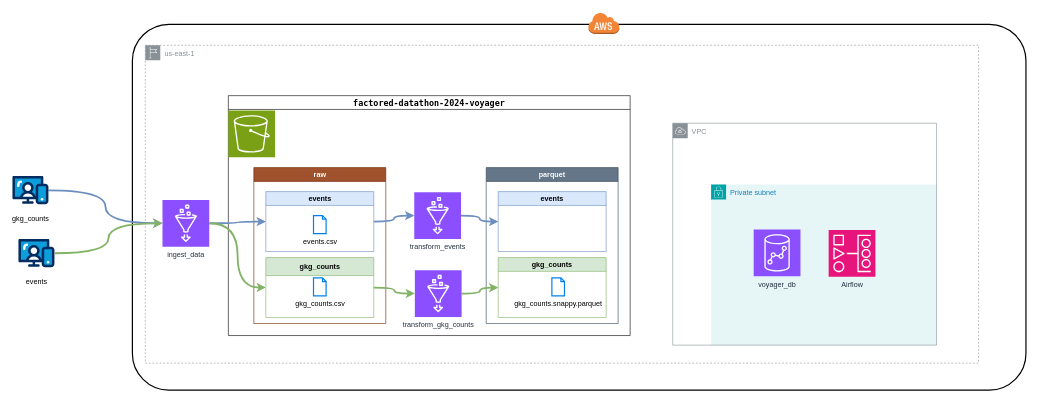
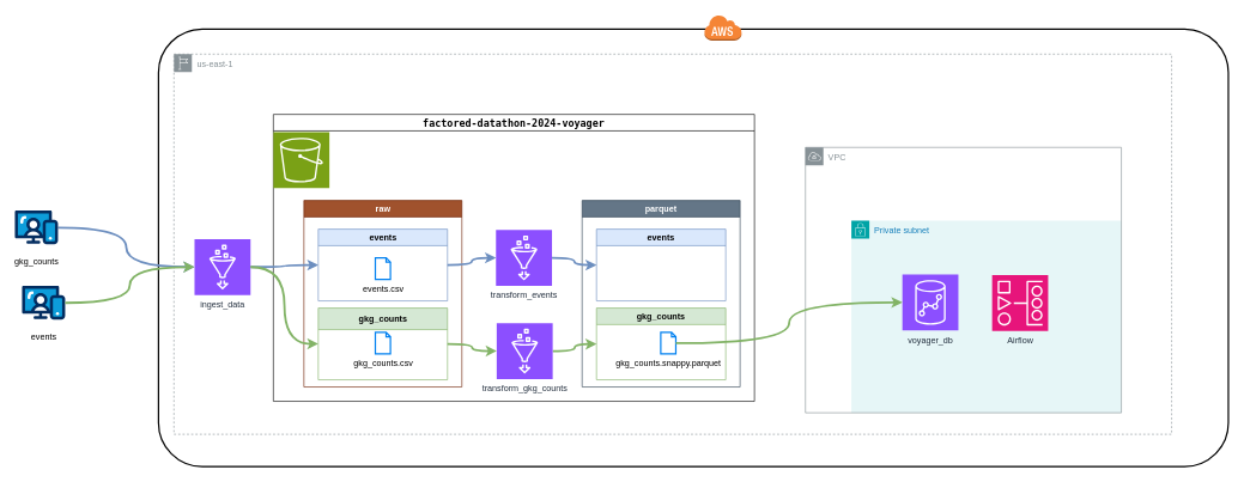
  <mxCell id="0" />
  <mxCell id="1" parent="0" />
  <mxCell id="2" value="us-east-1" style="sketch=0;outlineConnect=0;gradientColor=none;html=1;whiteSpace=wrap;fontSize=12;fontStyle=0;shape=mxgraph.aws4.group;grIcon=mxgraph.aws4.group_region;strokeColor=#879196;fillColor=none;verticalAlign=top;align=left;spacingLeft=30;fontColor=#879196;dashed=1;" vertex="1" parent="1"><mxGeometry x="241.5" y="75" width="1389.5" height="530" as="geometry" /></mxCell>
  <mxCell id="3" value="" style="rounded=1;arcSize=10;dashed=0;fillColor=none;gradientColor=none;strokeWidth=2;" vertex="1" parent="1"><mxGeometry x="220" y="40" width="1490" height="610" as="geometry" /></mxCell>
  <mxCell id="4" style="edgeStyle=orthogonalEdgeStyle;rounded=0;orthogonalLoop=1;jettySize=auto;html=1;fillColor=#dae8fc;strokeColor=#6c8ebf;strokeWidth=3;curved=1;" edge="1" parent="1" source="5" target="29"><mxGeometry relative="1" as="geometry" /></mxCell>
  <mxCell id="5" value="gkg_counts" style="verticalLabelPosition=bottom;aspect=fixed;html=1;shape=mxgraph.salesforce.web;fillColor=#dae8fc;strokeColor=#6c8ebf;" vertex="1" parent="1"><mxGeometry x="20" y="293" width="60" height="47.4" as="geometry" /></mxCell>
  <mxCell id="6" value="events" style="verticalLabelPosition=bottom;aspect=fixed;html=1;shape=mxgraph.salesforce.web;" vertex="1" parent="1"><mxGeometry x="30" y="398" width="60" height="47.4" as="geometry" /></mxCell>
  <mxCell id="7" value="&lt;div style=&quot;font-family: &amp;quot;Droid Sans Mono&amp;quot;, &amp;quot;monospace&amp;quot;, monospace; font-size: 14px; line-height: 19px; white-space: pre;&quot;&gt;&lt;span style=&quot;background-color: rgb(255, 255, 255);&quot;&gt;factored-datathon-2024-voyager&lt;/span&gt;&lt;/div&gt;" style="swimlane;whiteSpace=wrap;html=1;" vertex="1" parent="1"><mxGeometry x="380" y="159" width="670" height="400" as="geometry" /></mxCell>
  <mxCell id="8" value="" style="sketch=0;points=[[0,0,0],[0.25,0,0],[0.5,0,0],[0.75,0,0],[1,0,0],[0,1,0],[0.25,1,0],[0.5,1,0],[0.75,1,0],[1,1,0],[0,0.25,0],[0,0.5,0],[0,0.75,0],[1,0.25,0],[1,0.5,0],[1,0.75,0]];outlineConnect=0;fontColor=#232F3E;fillColor=#7AA116;strokeColor=#ffffff;dashed=0;verticalLabelPosition=bottom;verticalAlign=top;align=center;html=1;fontSize=12;fontStyle=0;aspect=fixed;shape=mxgraph.aws4.resourceIcon;resIcon=mxgraph.aws4.s3;" vertex="1" parent="7"><mxGeometry y="24.7" width="78" height="78" as="geometry" /></mxCell>
  <mxCell id="9" value="raw" style="swimlane;whiteSpace=wrap;html=1;fillColor=#a0522d;strokeColor=#6D1F00;fontColor=#ffffff;" vertex="1" parent="7"><mxGeometry x="42.5" y="120" width="220" height="260" as="geometry" /></mxCell>
  <mxCell id="10" value="events" style="swimlane;whiteSpace=wrap;html=1;fillColor=#dae8fc;strokeColor=#6c8ebf;" vertex="1" parent="9"><mxGeometry x="20" y="40" width="180" height="100" as="geometry" /></mxCell>
  <mxCell id="11" value="events.csv" style="html=1;verticalLabelPosition=bottom;align=center;labelBackgroundColor=#ffffff;verticalAlign=top;strokeWidth=2;strokeColor=#0080F0;shadow=0;dashed=0;shape=mxgraph.ios7.icons.document;" vertex="1" parent="10"><mxGeometry x="79.5" y="40" width="21" height="30" as="geometry" /></mxCell>
  <mxCell id="12" value="gkg_counts" style="swimlane;whiteSpace=wrap;html=1;startSize=30;fillColor=#d5e8d4;strokeColor=#82b366;" vertex="1" parent="9"><mxGeometry x="20" y="150" width="180" height="100" as="geometry" /></mxCell>
  <mxCell id="13" value="gkg_counts.csv" style="html=1;verticalLabelPosition=bottom;align=center;labelBackgroundColor=#ffffff;verticalAlign=top;strokeWidth=2;strokeColor=#0080F0;shadow=0;dashed=0;shape=mxgraph.ios7.icons.document;" vertex="1" parent="12"><mxGeometry x="79.5" y="34" width="21" height="30" as="geometry" /></mxCell>
  <mxCell id="14" value="parquet" style="swimlane;whiteSpace=wrap;html=1;fillColor=#647687;fontColor=#ffffff;strokeColor=#314354;" vertex="1" parent="7"><mxGeometry x="430" y="120" width="220" height="260" as="geometry" /></mxCell>
  <mxCell id="15" value="events" style="swimlane;whiteSpace=wrap;html=1;fillColor=#dae8fc;strokeColor=#6c8ebf;" vertex="1" parent="14"><mxGeometry x="20" y="40" width="180" height="100" as="geometry" /></mxCell>
  <mxCell id="16" value="gkg_counts" style="swimlane;whiteSpace=wrap;html=1;fillColor=#d5e8d4;strokeColor=#82b366;" vertex="1" parent="14"><mxGeometry x="20" y="150" width="180" height="100" as="geometry" /></mxCell>
  <mxCell id="17" value="gkg_counts.snappy.parquet" style="html=1;verticalLabelPosition=bottom;align=center;labelBackgroundColor=#ffffff;verticalAlign=top;strokeWidth=2;strokeColor=#0080F0;shadow=0;dashed=0;shape=mxgraph.ios7.icons.document;" vertex="1" parent="16"><mxGeometry x="89.5" y="34" width="21" height="30" as="geometry" /></mxCell>
  <mxCell id="18" value="" style="group" vertex="1" connectable="0" parent="7"><mxGeometry x="280" y="140" width="108" height="99" as="geometry" /></mxCell>
  <mxCell id="19" value="transform_events" style="sketch=0;points=[[0,0,0],[0.25,0,0],[0.5,0,0],[0.75,0,0],[1,0,0],[0,1,0],[0.25,1,0],[0.5,1,0],[0.75,1,0],[1,1,0],[0,0.25,0],[0,0.5,0],[0,0.75,0],[1,0.25,0],[1,0.5,0],[1,0.75,0]];outlineConnect=0;fontColor=#232F3E;fillColor=#8C4FFF;strokeColor=#ffffff;dashed=0;verticalLabelPosition=bottom;verticalAlign=top;align=center;html=1;fontSize=12;fontStyle=0;aspect=fixed;shape=mxgraph.aws4.resourceIcon;resIcon=mxgraph.aws4.glue;" vertex="1" parent="18"><mxGeometry x="30" y="21" width="78" height="78" as="geometry" /></mxCell>
  <mxCell id="20" value="" style="shape=image;verticalLabelPosition=bottom;labelBackgroundColor=default;verticalAlign=top;aspect=fixed;imageAspect=0;image=https://upload.wikimedia.org/wikipedia/commons/thumb/f/f3/Apache_Spark_logo.svg/1280px-Apache_Spark_logo.svg.png;" vertex="1" parent="18"><mxGeometry width="82.82" height="43" as="geometry" /></mxCell>
  <mxCell id="21" value="" style="group" vertex="1" connectable="0" parent="7"><mxGeometry x="281" y="270" width="108" height="99" as="geometry" /></mxCell>
  <mxCell id="22" style="edgeStyle=orthogonalEdgeStyle;rounded=0;orthogonalLoop=1;jettySize=auto;html=1;fillColor=#d5e8d4;strokeColor=#82b366;strokeWidth=3;curved=1;" edge="1" parent="21" source="23"><mxGeometry relative="1" as="geometry"><mxPoint x="169" y="50" as="targetPoint" /></mxGeometry></mxCell>
  <mxCell id="23" value="transform_gkg_counts" style="sketch=0;points=[[0,0,0],[0.25,0,0],[0.5,0,0],[0.75,0,0],[1,0,0],[0,1,0],[0.25,1,0],[0.5,1,0],[0.75,1,0],[1,1,0],[0,0.25,0],[0,0.5,0],[0,0.75,0],[1,0.25,0],[1,0.5,0],[1,0.75,0]];outlineConnect=0;fontColor=#232F3E;fillColor=#8C4FFF;strokeColor=#ffffff;dashed=0;verticalLabelPosition=bottom;verticalAlign=top;align=center;html=1;fontSize=12;fontStyle=0;aspect=fixed;shape=mxgraph.aws4.resourceIcon;resIcon=mxgraph.aws4.glue;" vertex="1" parent="21"><mxGeometry x="30" y="21" width="78" height="78" as="geometry" /></mxCell>
  <mxCell id="24" value="" style="shape=image;verticalLabelPosition=bottom;labelBackgroundColor=default;verticalAlign=top;aspect=fixed;imageAspect=0;image=https://upload.wikimedia.org/wikipedia/commons/thumb/f/f3/Apache_Spark_logo.svg/1280px-Apache_Spark_logo.svg.png;" vertex="1" parent="21"><mxGeometry width="82.82" height="43" as="geometry" /></mxCell>
  <mxCell id="25" style="edgeStyle=orthogonalEdgeStyle;rounded=0;orthogonalLoop=1;jettySize=auto;html=1;entryX=0;entryY=0.5;entryDx=0;entryDy=0;entryPerimeter=0;fillColor=#d5e8d4;strokeColor=#82b366;strokeWidth=3;curved=1;" edge="1" parent="7" source="12" target="23"><mxGeometry relative="1" as="geometry" /></mxCell>
  <mxCell id="26" style="edgeStyle=orthogonalEdgeStyle;rounded=0;orthogonalLoop=1;jettySize=auto;html=1;fillColor=#dae8fc;strokeColor=#6c8ebf;curved=1;strokeWidth=3;" edge="1" parent="7" source="10" target="19"><mxGeometry relative="1" as="geometry" /></mxCell>
  <mxCell id="27" style="edgeStyle=orthogonalEdgeStyle;rounded=0;orthogonalLoop=1;jettySize=auto;html=1;entryX=0;entryY=0.5;entryDx=0;entryDy=0;fillColor=#dae8fc;strokeColor=#6c8ebf;curved=1;strokeWidth=3;" edge="1" parent="7" source="19" target="15"><mxGeometry relative="1" as="geometry" /></mxCell>
  <mxCell id="28" value="" style="group" vertex="1" connectable="0" parent="1"><mxGeometry x="250" y="307.15" width="98.17" height="103.7" as="geometry" /></mxCell>
  <mxCell id="29" value="ingest_data" style="sketch=0;points=[[0,0,0],[0.25,0,0],[0.5,0,0],[0.75,0,0],[1,0,0],[0,1,0],[0.25,1,0],[0.5,1,0],[0.75,1,0],[1,1,0],[0,0.25,0],[0,0.5,0],[0,0.75,0],[1,0.25,0],[1,0.5,0],[1,0.75,0]];outlineConnect=0;fontColor=#232F3E;fillColor=#8C4FFF;strokeColor=#ffffff;dashed=0;verticalLabelPosition=bottom;verticalAlign=top;align=center;html=1;fontSize=12;fontStyle=0;aspect=fixed;shape=mxgraph.aws4.resourceIcon;resIcon=mxgraph.aws4.glue;" vertex="1" parent="28"><mxGeometry x="20.17" y="25.7" width="78" height="78" as="geometry" /></mxCell>
  <mxCell id="30" value="" style="shape=image;verticalLabelPosition=bottom;labelBackgroundColor=default;verticalAlign=top;aspect=fixed;imageAspect=0;image=https://cdn.freebiesupply.com/logos/large/2x/python-5-logo-png-transparent.png;" vertex="1" parent="28"><mxGeometry width="40.17" height="40" as="geometry" /></mxCell>
  <mxCell id="31" style="edgeStyle=orthogonalEdgeStyle;rounded=0;orthogonalLoop=1;jettySize=auto;html=1;entryX=0;entryY=0.5;entryDx=0;entryDy=0;entryPerimeter=0;fillColor=#d5e8d4;strokeColor=#82b366;strokeWidth=3;curved=1;" edge="1" parent="1" source="6" target="29"><mxGeometry relative="1" as="geometry" /></mxCell>
  <mxCell id="32" style="edgeStyle=orthogonalEdgeStyle;rounded=0;orthogonalLoop=1;jettySize=auto;html=1;entryX=0;entryY=0.5;entryDx=0;entryDy=0;fillColor=#dae8fc;strokeColor=#6c8ebf;curved=1;strokeWidth=3;" edge="1" parent="1" source="29" target="10"><mxGeometry relative="1" as="geometry" /></mxCell>
  <mxCell id="33" style="edgeStyle=orthogonalEdgeStyle;rounded=0;orthogonalLoop=1;jettySize=auto;html=1;entryX=0;entryY=0.5;entryDx=0;entryDy=0;fillColor=#d5e8d4;strokeColor=#82b366;strokeWidth=3;curved=1;" edge="1" parent="1" source="29" target="12"><mxGeometry relative="1" as="geometry" /></mxCell>
  <mxCell id="34" value="Private subnet" style="points=[[0,0],[0.25,0],[0.5,0],[0.75,0],[1,0],[1,0.25],[1,0.5],[1,0.75],[1,1],[0.75,1],[0.5,1],[0.25,1],[0,1],[0,0.75],[0,0.5],[0,0.25]];outlineConnect=0;gradientColor=none;html=1;whiteSpace=wrap;fontSize=12;fontStyle=0;container=1;pointerEvents=0;collapsible=0;recursiveResize=0;shape=mxgraph.aws4.group;grIcon=mxgraph.aws4.group_security_group;grStroke=0;strokeColor=#00A4A6;fillColor=#E6F6F7;verticalAlign=top;align=left;spacingLeft=30;fontColor=#147EBA;dashed=0;" vertex="1" parent="1"><mxGeometry x="1185" y="307.15" width="376" height="267.85" as="geometry" /></mxCell>
  <mxCell id="35" value="voyager_db" style="sketch=0;points=[[0,0,0],[0.25,0,0],[0.5,0,0],[0.75,0,0],[1,0,0],[0,1,0],[0.25,1,0],[0.5,1,0],[0.75,1,0],[1,1,0],[0,0.25,0],[0,0.5,0],[0,0.75,0],[1,0.25,0],[1,0.5,0],[1,0.75,0]];outlineConnect=0;fontColor=#232F3E;fillColor=#8C4FFF;strokeColor=#ffffff;dashed=0;verticalLabelPosition=bottom;verticalAlign=top;align=center;html=1;fontSize=12;fontStyle=0;aspect=fixed;shape=mxgraph.aws4.resourceIcon;resIcon=mxgraph.aws4.redshift;" vertex="1" parent="34"><mxGeometry x="71" y="75" width="78" height="78" as="geometry" /></mxCell>
  <mxCell id="36" value="Airflow" style="sketch=0;points=[[0,0,0],[0.25,0,0],[0.5,0,0],[0.75,0,0],[1,0,0],[0,1,0],[0.25,1,0],[0.5,1,0],[0.75,1,0],[1,1,0],[0,0.25,0],[0,0.5,0],[0,0.75,0],[1,0.25,0],[1,0.5,0],[1,0.75,0]];outlineConnect=0;fontColor=#232F3E;fillColor=#E7157B;strokeColor=#ffffff;dashed=0;verticalLabelPosition=bottom;verticalAlign=top;align=center;html=1;fontSize=12;fontStyle=0;aspect=fixed;shape=mxgraph.aws4.resourceIcon;resIcon=mxgraph.aws4.managed_workflows_for_apache_airflow;" vertex="1" parent="34"><mxGeometry x="196" y="76.0" width="78" height="78" as="geometry" /></mxCell>
  <mxCell id="37" value="VPC" style="sketch=0;outlineConnect=0;gradientColor=none;html=1;whiteSpace=wrap;fontSize=12;fontStyle=0;shape=mxgraph.aws4.group;grIcon=mxgraph.aws4.group_vpc;strokeColor=#879196;fillColor=none;verticalAlign=top;align=left;spacingLeft=30;fontColor=#879196;dashed=0;" vertex="1" parent="34"><mxGeometry x="-64" y="-102.15" width="440" height="370" as="geometry" /></mxCell>
  <mxCell id="38" value="" style="dashed=0;html=1;shape=mxgraph.aws3.cloud;fillColor=#F58536;gradientColor=none;dashed=0;" vertex="1" parent="1"><mxGeometry x="980" y="20" width="52" height="36" as="geometry" /></mxCell>
+ <mxCell id="39" style="edgeStyle=orthogonalEdgeStyle;rounded=0;orthogonalLoop=1;jettySize=auto;html=1;entryX=0;entryY=0.5;entryDx=0;entryDy=0;entryPerimeter=0;strokeWidth=3;fillColor=#d5e8d4;strokeColor=#82b366;curved=1;" edge="1" parent="1" source="17" target="35"><mxGeometry relative="1" as="geometry" /></mxCell>
